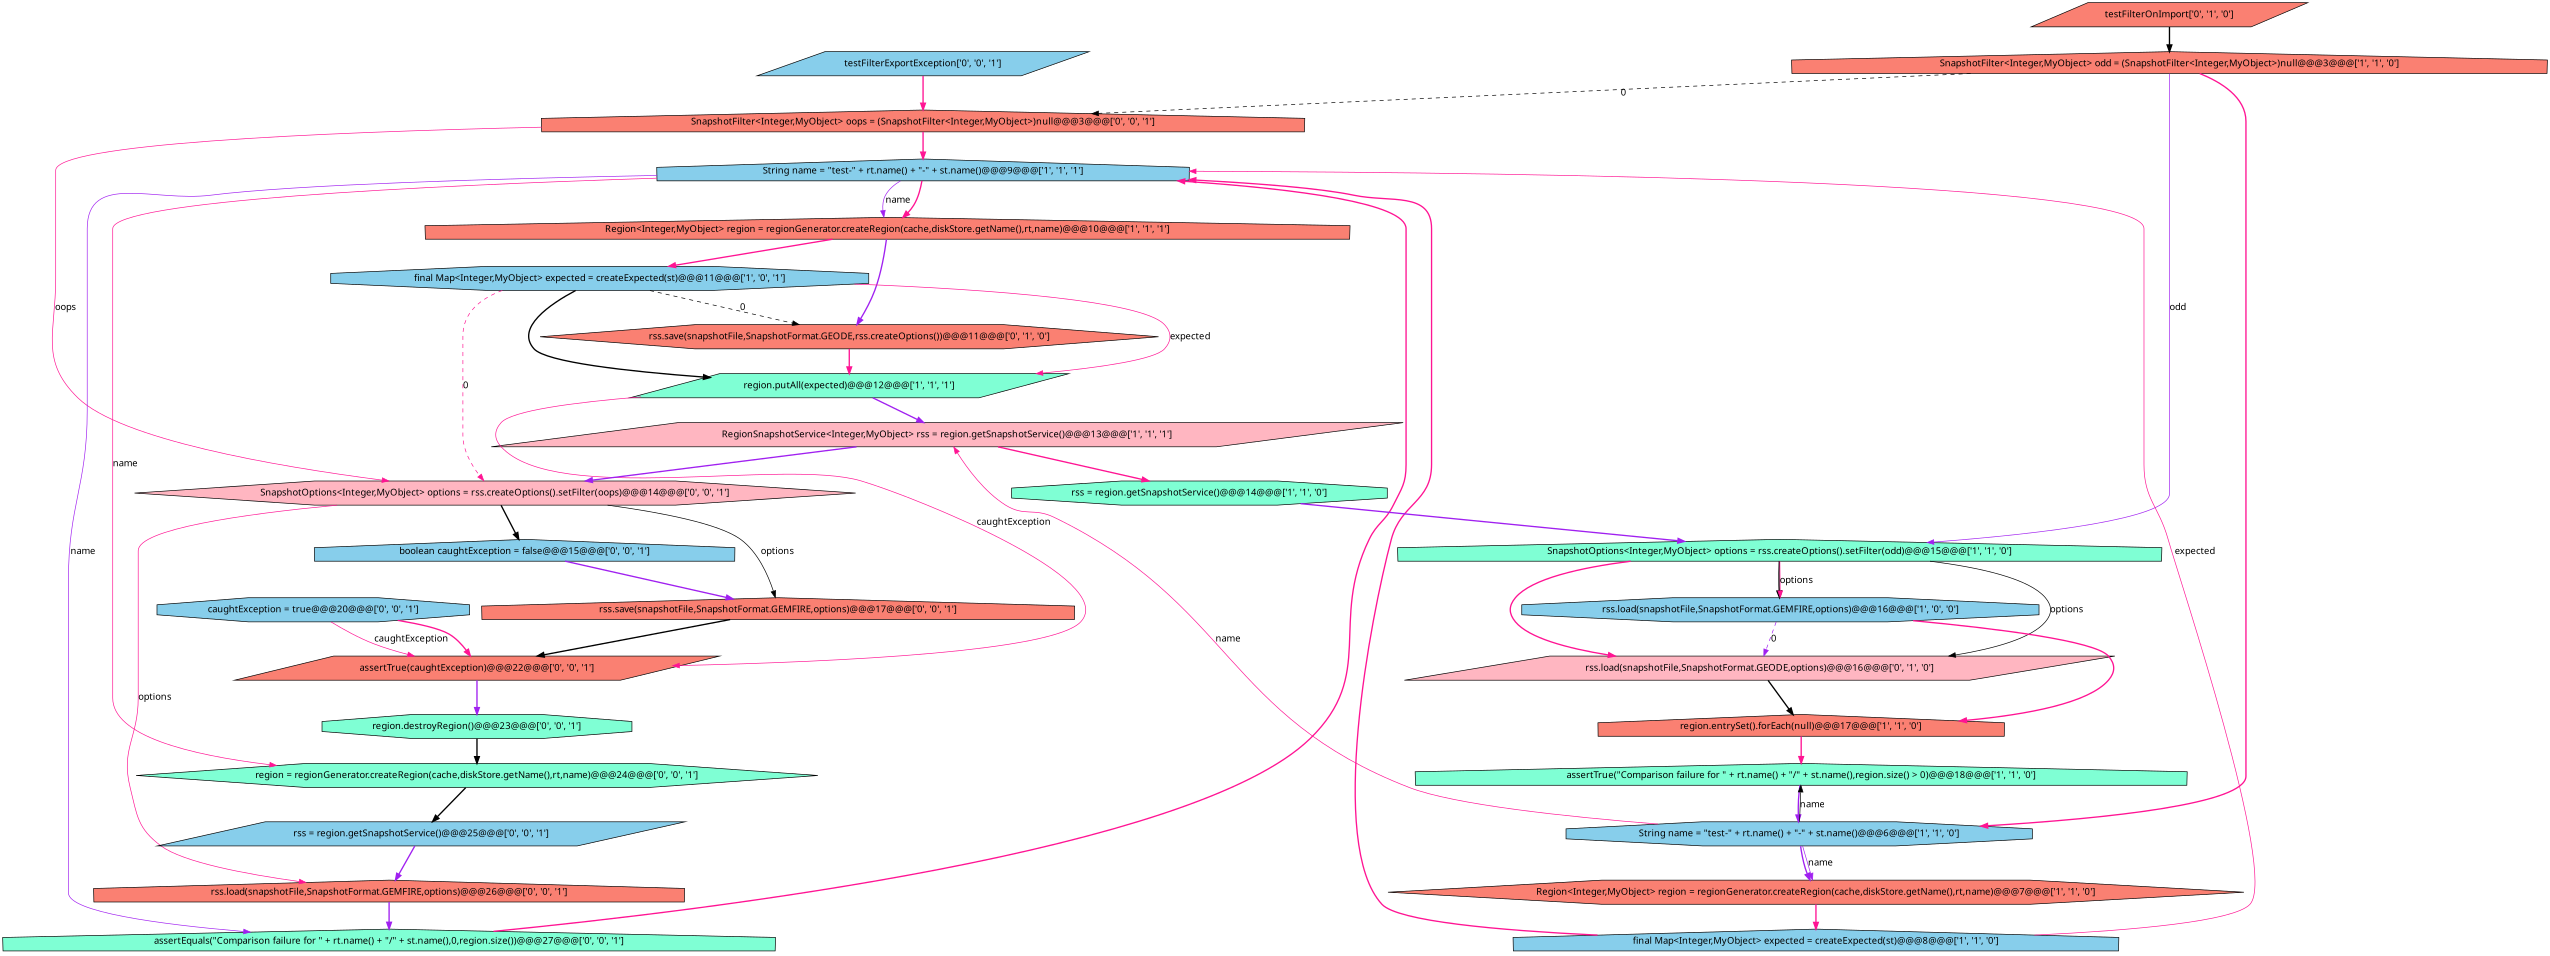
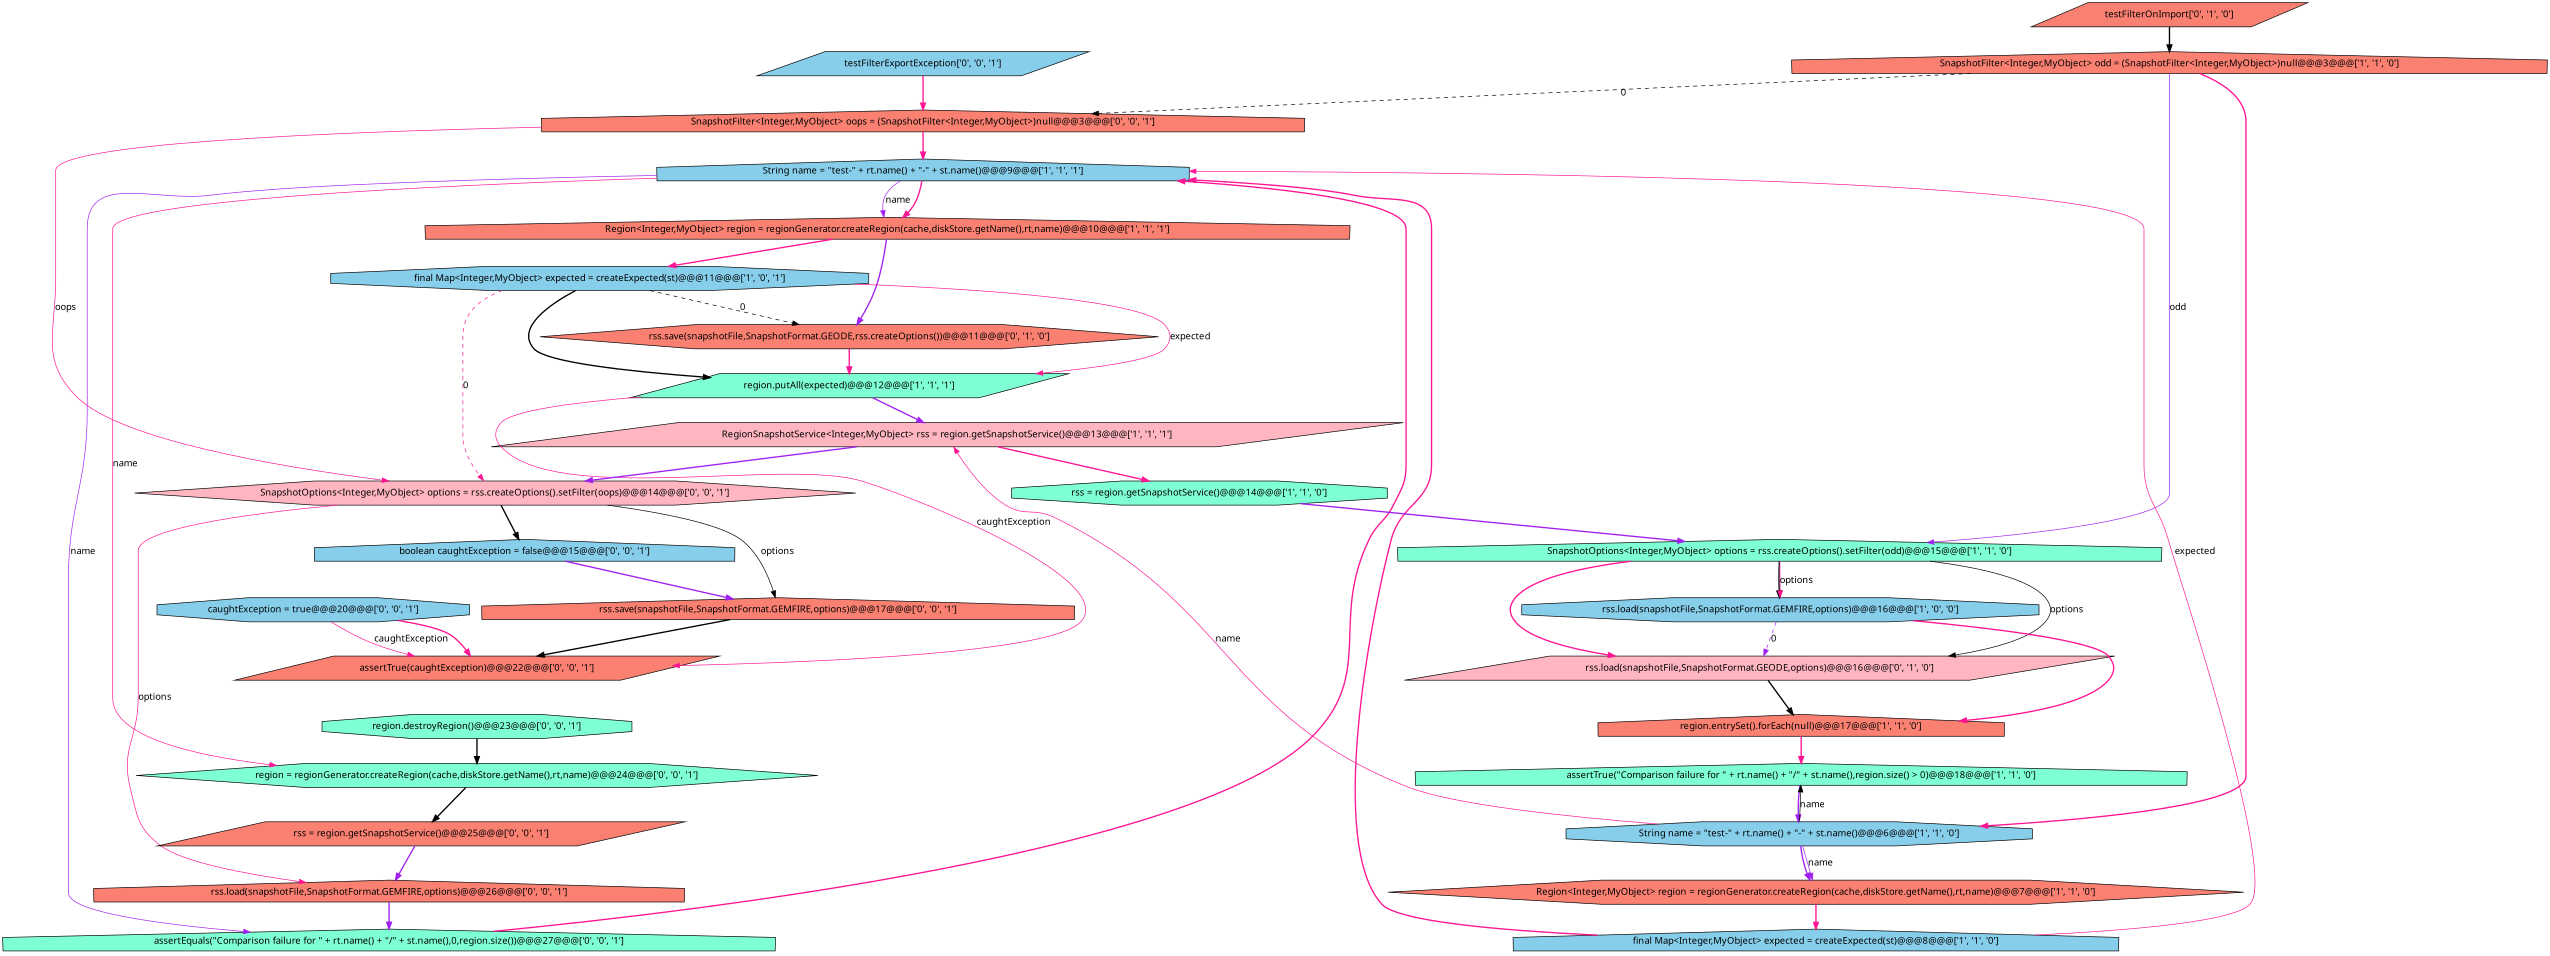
  digraph {
    fontname="Noto Sans"
    node [fillcolor=salmon fontname="Noto Sans" shape=house style=filled]
    edge [color=deeppink fontname="Noto Sans" style=bold]
    n1 [fillcolor=skyblue label="testFilterExportException['0', '0', '1']" shape=parallelogram]
    n2 [label="SnapshotFilter<Integer,MyObject> oops = (SnapshotFilter<Integer,MyObject>)null@@@3@@@['0', '0', '1']"]
    n3 [fillcolor=skyblue label="String name = \"test-\" + rt.name() + \"-\" + st.name()@@@9@@@['1', '1', '1']"]
    n4 [fillcolor=lightpink label="SnapshotOptions<Integer,MyObject> options = rss.createOptions().setFilter(oops)@@@14@@@['0', '0', '1']" shape=hexagon]
    n5 [label="Region<Integer,MyObject> region = regionGenerator.createRegion(cache,diskStore.getName(),rt,name)@@@10@@@['1', '1', '1']"]
    n6 [fillcolor=aquamarine label="assertEquals(\"Comparison failure for \" + rt.name() + \"/\" + st.name(),0,region.size())@@@27@@@['0', '0', '1']"]
    n7 [fillcolor=aquamarine label="region = regionGenerator.createRegion(cache,diskStore.getName(),rt,name)@@@24@@@['0', '0', '1']" shape=hexagon]
    n8 [label="rss.save(snapshotFile,SnapshotFormat.GEODE,rss.createOptions())@@@11@@@['0', '1', '0']" shape=hexagon]
    n9 [fillcolor=skyblue label="final Map<Integer,MyObject> expected = createExpected(st)@@@11@@@['1', '0', '1']" shape=octagon]
-   n10 [fillcolor=skyblue label="rss = region.getSnapshotService()@@@25@@@['0', '0', '1']" shape=parallelogram]
+   n10 [label="rss = region.getSnapshotService()@@@25@@@['0', '0', '1']" shape=parallelogram]
    n11 [fillcolor=lightpink label="rss.load(snapshotFile,SnapshotFormat.GEODE,options)@@@16@@@['0', '1', '0']" shape=parallelogram]
    n12 [label="region.entrySet().forEach(null)@@@17@@@['1', '1', '0']"]
    n13 [fillcolor=aquamarine label="assertTrue(\"Comparison failure for \" + rt.name() + \"/\" + st.name(),region.size() > 0)@@@18@@@['1', '1', '0']"]
    n14 [label="rss.load(snapshotFile,SnapshotFormat.GEMFIRE,options)@@@26@@@['0', '0', '1']"]
    n15 [label="testFilterOnImport['0', '1', '0']" shape=parallelogram]
    n16 [label="SnapshotFilter<Integer,MyObject> odd = (SnapshotFilter<Integer,MyObject>)null@@@3@@@['1', '1', '0']"]
    n17 [fillcolor=aquamarine label="SnapshotOptions<Integer,MyObject> options = rss.createOptions().setFilter(odd)@@@15@@@['1', '1', '0']"]
    n18 [fillcolor=skyblue label="String name = \"test-\" + rt.name() + \"-\" + st.name()@@@6@@@['1', '1', '0']" shape=octagon]
    n19 [fillcolor=aquamarine label="region.putAll(expected)@@@12@@@['1', '1', '1']" shape=parallelogram]
    n20 [fillcolor=skyblue label="rss.load(snapshotFile,SnapshotFormat.GEMFIRE,options)@@@16@@@['1', '0', '0']" shape=octagon]
    n21 [label="assertTrue(caughtException)@@@22@@@['0', '0', '1']" shape=parallelogram]
    n22 [fillcolor=lightpink label="RegionSnapshotService<Integer,MyObject> rss = region.getSnapshotService()@@@13@@@['1', '1', '1']" shape=parallelogram]
    n23 [label="rss.save(snapshotFile,SnapshotFormat.GEMFIRE,options)@@@17@@@['0', '0', '1']"]
    n24 [fillcolor=skyblue label="boolean caughtException = false@@@15@@@['0', '0', '1']"]
    n25 [fillcolor=skyblue label="caughtException = true@@@20@@@['0', '0', '1']" shape=octagon]
    n26 [fillcolor=aquamarine label="region.destroyRegion()@@@23@@@['0', '0', '1']" shape=octagon]
    n27 [label="Region<Integer,MyObject> region = regionGenerator.createRegion(cache,diskStore.getName(),rt,name)@@@7@@@['1', '1', '0']" shape=hexagon]
    n28 [fillcolor=skyblue label="final Map<Integer,MyObject> expected = createExpected(st)@@@8@@@['1', '1', '0']"]
    n29 [fillcolor=aquamarine label="rss = region.getSnapshotService()@@@14@@@['1', '1', '0']" shape=octagon]
    n1 -> n2
    n2 -> n3
    n2 -> n4 [label=oops style=solid]
    n3 -> n5
    n3 -> n5 [color=purple label=name style=solid]
    n3 -> n6 [color=purple label=name style=solid]
    n3 -> n7 [label=name style=solid]
    n4 -> n14 [label=options style=solid]
    n4 -> n23 [color=black label=options style=solid]
    n4 -> n24 [color=black]
    n5 -> n8 [color=purple]
    n5 -> n9
    n6 -> n3
    n7 -> n10 [color=black]
    n8 -> n19
    n9 -> n4 [label=0 style=dashed]
    n9 -> n8 [color=black label=0 style=dashed]
    n9 -> n19 [color=black]
    n9 -> n19 [label=expected style=solid]
    n10 -> n14 [color=purple]
    n11 -> n12 [color=black]
    n12 -> n13
    n13 -> n18 [color=purple]
    n14 -> n6 [color=purple]
    n15 -> n16 [color=black]
    n16 -> n2 [color=black label=0 style=dashed]
    n16 -> n17 [color=purple label=odd style=solid]
    n16 -> n18
    n17 -> n11
    n17 -> n11 [color=black label=options style=solid]
    n17 -> n20 [color=black]
    n17 -> n20 [label=options style=solid]
    n18 -> n13 [color=black label=name style=solid]
    n18 -> n22 [label=name style=solid]
    n18 -> n27 [color=purple]
    n18 -> n27 [color=purple label=name style=solid]
    n19 -> n21 [label=caughtException style=solid]
    n19 -> n22 [color=purple]
    n20 -> n11 [color=purple label=0 style=dashed]
    n20 -> n12
-   n21 -> n26 [color=purple]
    n22 -> n4 [color=purple]
    n22 -> n29
    n23 -> n21 [color=black]
    n24 -> n23 [color=purple]
    n25 -> n21 [label=caughtException style=solid]
    n25 -> n21
    n26 -> n7 [color=black]
    n27 -> n28
    n28 -> n3
    n28 -> n3 [label=expected style=solid]
    n29 -> n17 [color=purple]
  }
